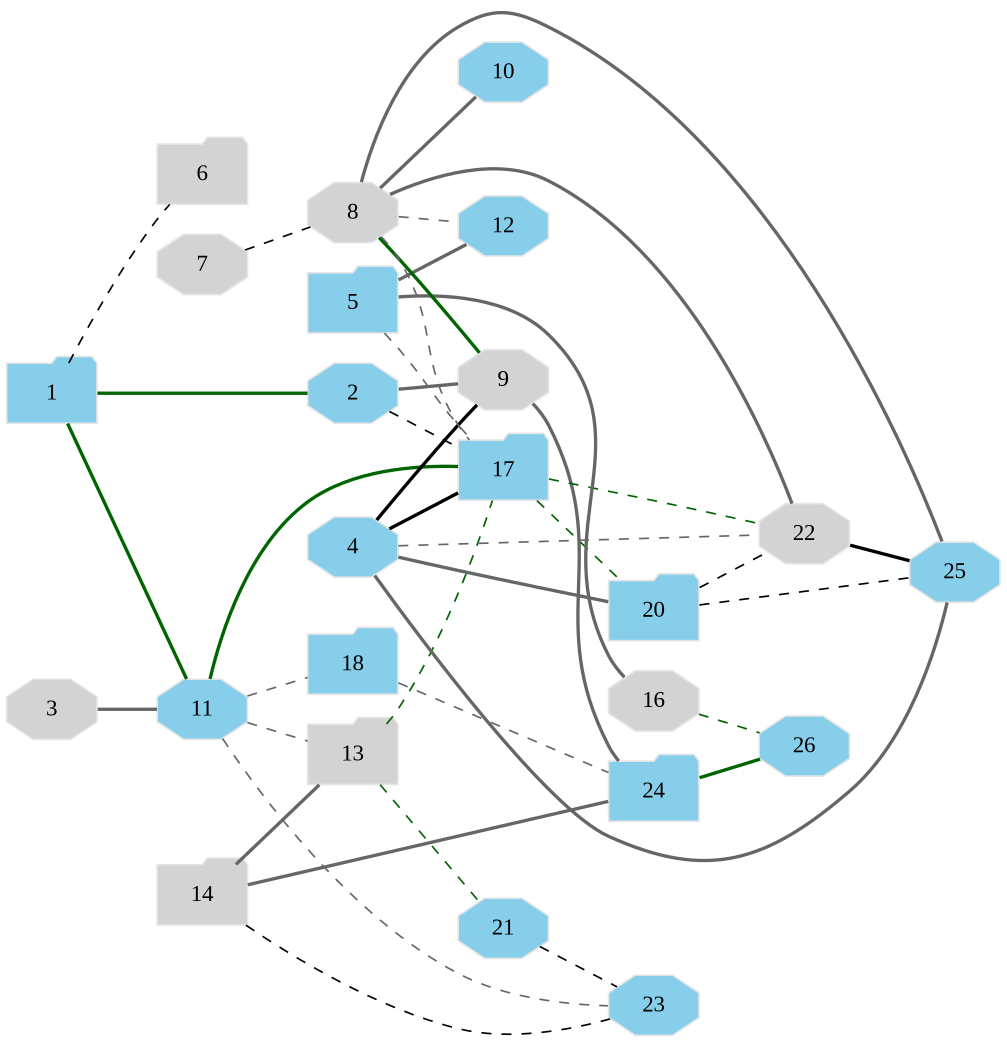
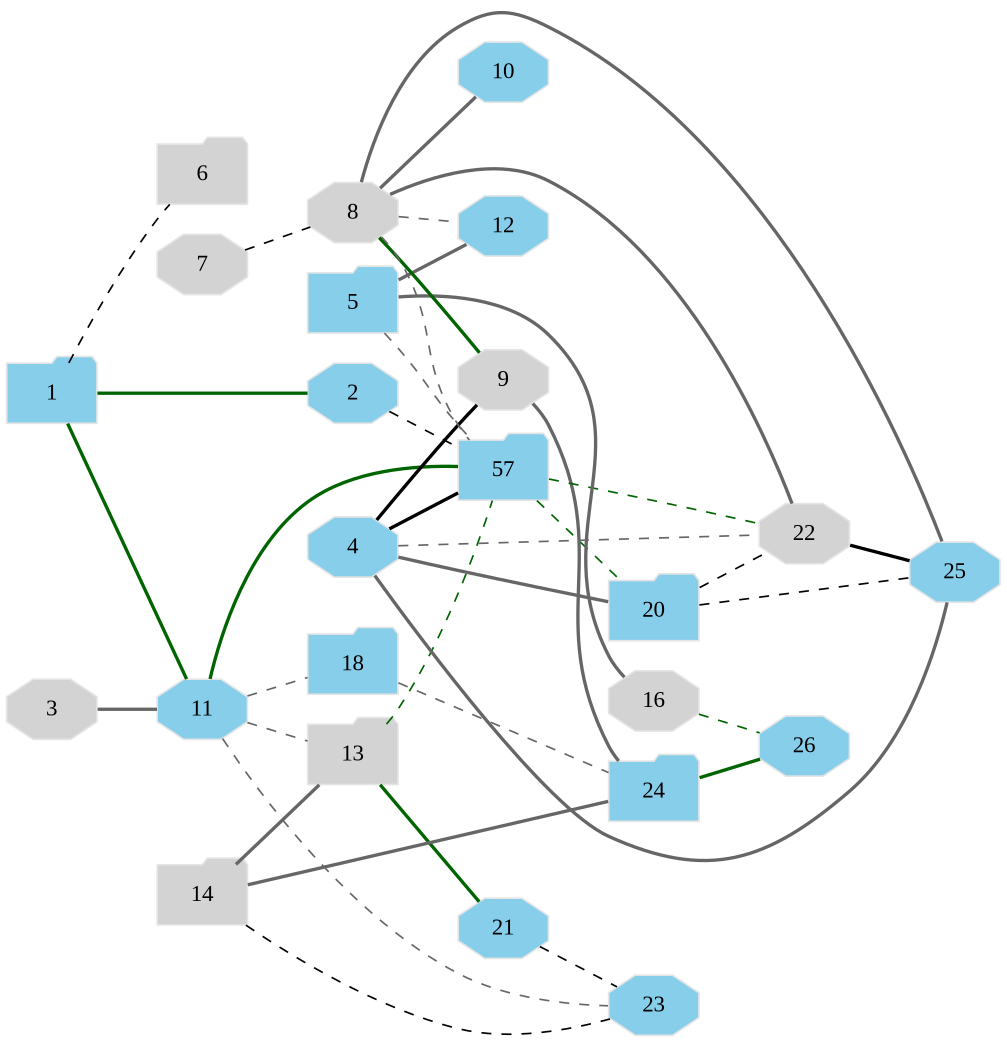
  graph {
    fontname="Liberation Serif"
    rankdir=LR
    node [color=gray90 fillcolor=skyblue fontname="Liberation Serif" shape=octagon style=filled]
    edge [color=gray40 fontname="Liberation Serif" style=bold weight=1.0]
    1 [shape=folder]
    2
    6 [fillcolor=lightgrey shape=folder]
    11
    9 [fillcolor=lightgrey]
-   17 [shape=folder]
+   17 [shape=folder label=57]
    13 [fillcolor=lightgrey shape=folder]
    18 [shape=folder]
    23
    24 [shape=folder]
    20 [shape=folder]
    22 [fillcolor=lightgrey]
    3 [fillcolor=lightgrey]
    4
    25
    5 [shape=folder]
    12
    16 [fillcolor=lightgrey]
    26
    7 [fillcolor=lightgrey]
    8 [fillcolor=lightgrey]
    10
    21
    14 [fillcolor=lightgrey shape=folder]
    1 -- 2 [color=darkgreen]
    1 -- 6 [color=black style=dashed]
    1 -- 11 [color=darkgreen]
-   2 -- 9
    2 -- 17 [color=black style=dashed]
    11 -- 17 [color=darkgreen]
    11 -- 13 [style=dashed weight=2.0]
    11 -- 18 [style=dashed]
    11 -- 23 [style=dashed]
    9 -- 24
    17 -- 20 [color=darkgreen style=dashed]
    17 -- 22 [color=darkgreen style=dashed]
    13 -- 17 [color=darkgreen style=dashed]
-   13 -- 21 [color=darkgreen style=dashed]
+   13 -- 21 [color=darkgreen]
    18 -- 24 [style=dashed]
    24 -- 26 [color=darkgreen]
    20 -- 22 [color=black style=dashed weight=2.0]
    20 -- 25 [color=black style=dashed]
    22 -- 25 [color=black]
    3 -- 11
    4 -- 9 [color=black]
    4 -- 17 [color=black]
    4 -- 20
    4 -- 22 [style=dashed weight=2.0]
    4 -- 25
    5 -- 17 [style=dashed]
    5 -- 12
    5 -- 16
    16 -- 26 [color=darkgreen style=dashed]
    7 -- 8 [color=black style=dashed]
    8 -- 9 [color=darkgreen]
    8 -- 17 [style=dashed]
    8 -- 22
    8 -- 25
    8 -- 12 [style=dashed]
    8 -- 10
    21 -- 23 [color=black style=dashed]
    14 -- 13
    14 -- 23 [color=black style=dashed]
    14 -- 24
  }
